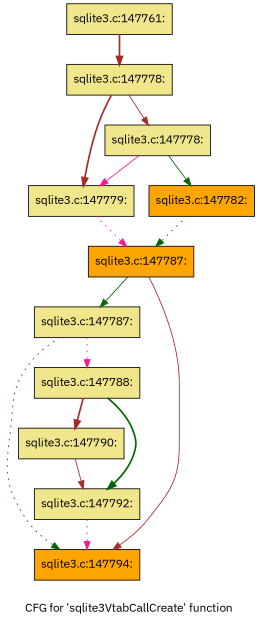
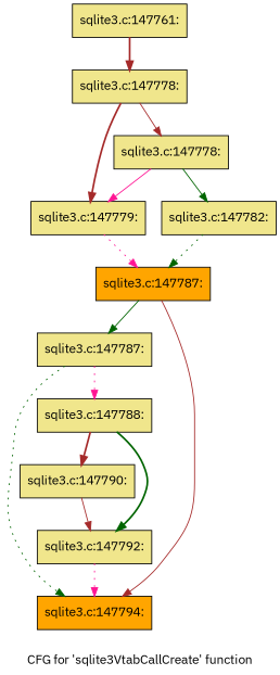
  digraph {
    fontname="IBM Plex Sans"
    label="CFG for 'sqlite3VtabCallCreate' function"
    node [fillcolor=khaki fontname="IBM Plex Sans" shape=record style=filled]
    edge [color=brown fontname="IBM Plex Sans" style=solid]
    n1 [label="{sqlite3.c:147761:}"]
    n2 [label="{sqlite3.c:147778:}"]
    n3 [label="{sqlite3.c:147779:}"]
    n4 [fillcolor=orange label="{sqlite3.c:147787:}"]
    n5 [label="{sqlite3.c:147778:}"]
    n6 [label="{sqlite3.c:147787:}"]
    n7 [fillcolor=orange label="{sqlite3.c:147794:}"]
-   n8 [fillcolor=orange label="{sqlite3.c:147782:}"]
+   n8 [label="{sqlite3.c:147782:}"]
    n9 [label="{sqlite3.c:147788:}"]
    n10 [label="{sqlite3.c:147790:}"]
    n11 [label="{sqlite3.c:147792:}"]
    n1 -> n2 [style=bold]
    n2 -> n3 [style=bold]
    n2 -> n5
    n3 -> n4 [color=deeppink style=dotted]
    n4 -> n6 [color=darkgreen]
    n4 -> n7
    n5 -> n3 [color=deeppink]
    n5 -> n8 [color=darkgreen]
    n6 -> n7 [color=darkgreen style=dotted]
    n6 -> n9 [color=deeppink style=dotted]
    n8 -> n4 [color=darkgreen style=dotted]
    n9 -> n10 [style=bold]
    n9 -> n11 [color=darkgreen style=bold]
    n10 -> n11
    n11 -> n7 [color=deeppink style=dotted]
  }
